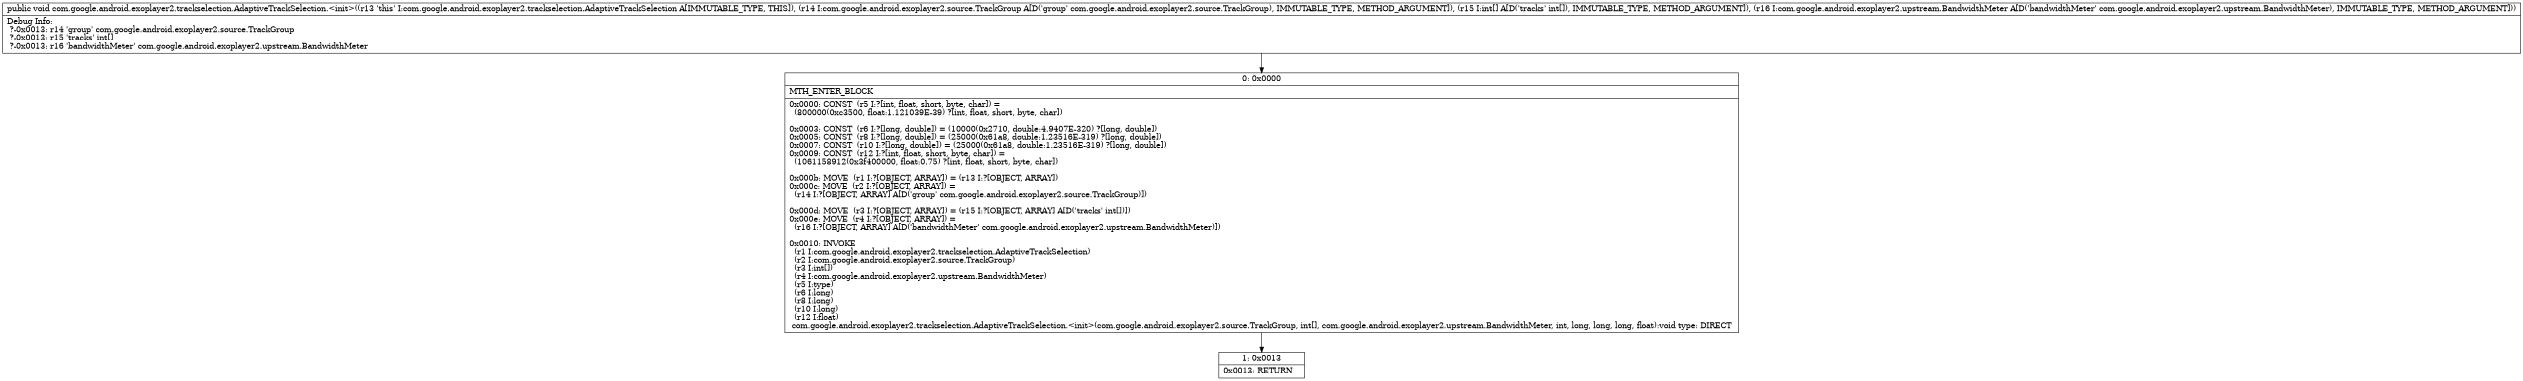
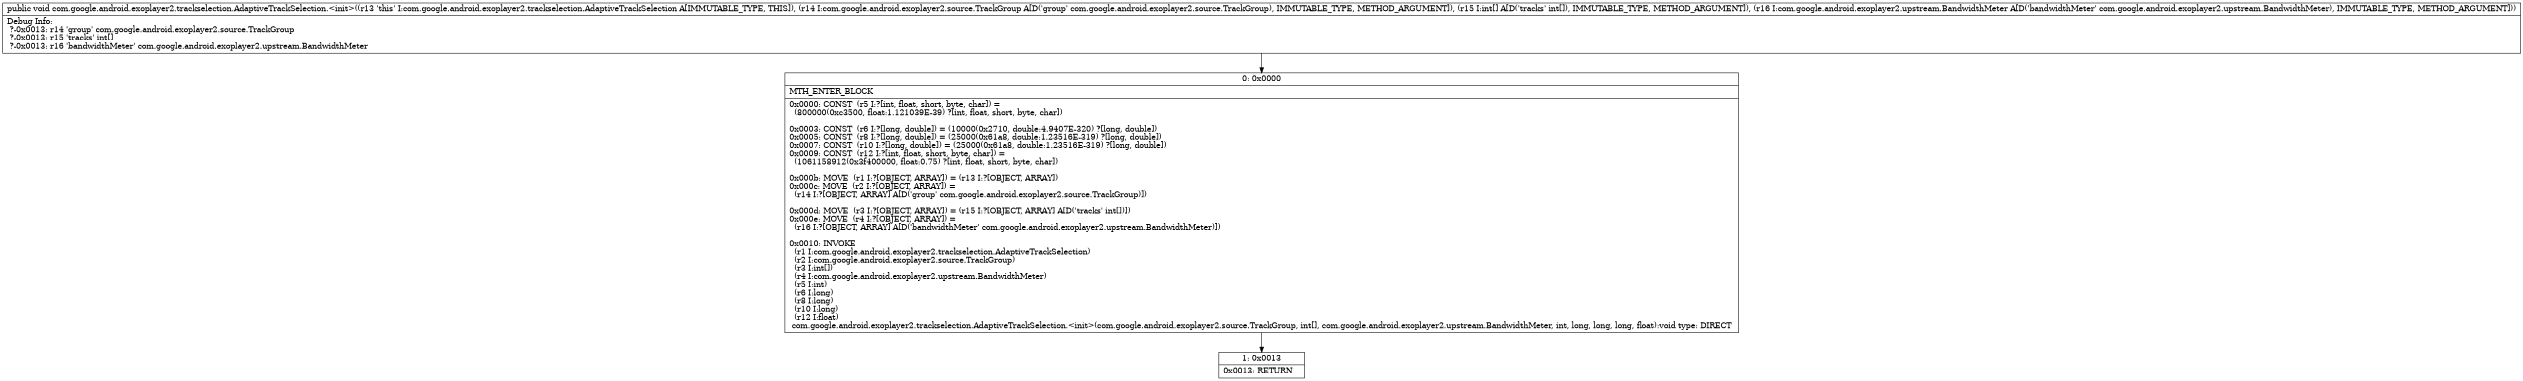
  digraph {
    node [shape=record]
-   n1 [label="{0\:\ 0x0000|MTH_ENTER_BLOCK\l|0x0000: CONST  (r5 I:?[int, float, short, byte, char]) = \l  (800000(0xc3500, float:1.121039E\-39) ?[int, float, short, byte, char])\l \l0x0003: CONST  (r6 I:?[long, double]) = (10000(0x2710, double:4.9407E\-320) ?[long, double]) \l0x0005: CONST  (r8 I:?[long, double]) = (25000(0x61a8, double:1.23516E\-319) ?[long, double]) \l0x0007: CONST  (r10 I:?[long, double]) = (25000(0x61a8, double:1.23516E\-319) ?[long, double]) \l0x0009: CONST  (r12 I:?[int, float, short, byte, char]) = \l  (1061158912(0x3f400000, float:0.75) ?[int, float, short, byte, char])\l \l0x000b: MOVE  (r1 I:?[OBJECT, ARRAY]) = (r13 I:?[OBJECT, ARRAY]) \l0x000c: MOVE  (r2 I:?[OBJECT, ARRAY]) = \l  (r14 I:?[OBJECT, ARRAY] A[D('group' com.google.android.exoplayer2.source.TrackGroup)])\l \l0x000d: MOVE  (r3 I:?[OBJECT, ARRAY]) = (r15 I:?[OBJECT, ARRAY] A[D('tracks' int[])]) \l0x000e: MOVE  (r4 I:?[OBJECT, ARRAY]) = \l  (r16 I:?[OBJECT, ARRAY] A[D('bandwidthMeter' com.google.android.exoplayer2.upstream.BandwidthMeter)])\l \l0x0010: INVOKE  \l  (r1 I:com.google.android.exoplayer2.trackselection.AdaptiveTrackSelection)\l  (r2 I:com.google.android.exoplayer2.source.TrackGroup)\l  (r3 I:int[])\l  (r4 I:com.google.android.exoplayer2.upstream.BandwidthMeter)\l  (r5 I:type)\l  (r6 I:long)\l  (r8 I:long)\l  (r10 I:long)\l  (r12 I:float)\l com.google.android.exoplayer2.trackselection.AdaptiveTrackSelection.\<init\>(com.google.android.exoplayer2.source.TrackGroup, int[], com.google.android.exoplayer2.upstream.BandwidthMeter, int, long, long, long, float):void type: DIRECT \l}"]
+   n1 [label="{0\:\ 0x0000|MTH_ENTER_BLOCK\l|0x0000: CONST  (r5 I:?[int, float, short, byte, char]) = \l  (800000(0xc3500, float:1.121039E\-39) ?[int, float, short, byte, char])\l \l0x0003: CONST  (r6 I:?[long, double]) = (10000(0x2710, double:4.9407E\-320) ?[long, double]) \l0x0005: CONST  (r8 I:?[long, double]) = (25000(0x61a8, double:1.23516E\-319) ?[long, double]) \l0x0007: CONST  (r10 I:?[long, double]) = (25000(0x61a8, double:1.23516E\-319) ?[long, double]) \l0x0009: CONST  (r12 I:?[int, float, short, byte, char]) = \l  (1061158912(0x3f400000, float:0.75) ?[int, float, short, byte, char])\l \l0x000b: MOVE  (r1 I:?[OBJECT, ARRAY]) = (r13 I:?[OBJECT, ARRAY]) \l0x000c: MOVE  (r2 I:?[OBJECT, ARRAY]) = \l  (r14 I:?[OBJECT, ARRAY] A[D('group' com.google.android.exoplayer2.source.TrackGroup)])\l \l0x000d: MOVE  (r3 I:?[OBJECT, ARRAY]) = (r15 I:?[OBJECT, ARRAY] A[D('tracks' int[])]) \l0x000e: MOVE  (r4 I:?[OBJECT, ARRAY]) = \l  (r16 I:?[OBJECT, ARRAY] A[D('bandwidthMeter' com.google.android.exoplayer2.upstream.BandwidthMeter)])\l \l0x0010: INVOKE  \l  (r1 I:com.google.android.exoplayer2.trackselection.AdaptiveTrackSelection)\l  (r2 I:com.google.android.exoplayer2.source.TrackGroup)\l  (r3 I:int[])\l  (r4 I:com.google.android.exoplayer2.upstream.BandwidthMeter)\l  (r5 I:int)\l  (r6 I:long)\l  (r8 I:long)\l  (r10 I:long)\l  (r12 I:float)\l com.google.android.exoplayer2.trackselection.AdaptiveTrackSelection.\<init\>(com.google.android.exoplayer2.source.TrackGroup, int[], com.google.android.exoplayer2.upstream.BandwidthMeter, int, long, long, long, float):void type: DIRECT \l}"]
    n2 [label="{1\:\ 0x0013|0x0013: RETURN   \l}"]
    n3 [label="{public void com.google.android.exoplayer2.trackselection.AdaptiveTrackSelection.\<init\>((r13 'this' I:com.google.android.exoplayer2.trackselection.AdaptiveTrackSelection A[IMMUTABLE_TYPE, THIS]), (r14 I:com.google.android.exoplayer2.source.TrackGroup A[D('group' com.google.android.exoplayer2.source.TrackGroup), IMMUTABLE_TYPE, METHOD_ARGUMENT]), (r15 I:int[] A[D('tracks' int[]), IMMUTABLE_TYPE, METHOD_ARGUMENT]), (r16 I:com.google.android.exoplayer2.upstream.BandwidthMeter A[D('bandwidthMeter' com.google.android.exoplayer2.upstream.BandwidthMeter), IMMUTABLE_TYPE, METHOD_ARGUMENT]))  | Debug Info:\l  ?\-0x0013: r14 'group' com.google.android.exoplayer2.source.TrackGroup\l  ?\-0x0013: r15 'tracks' int[]\l  ?\-0x0013: r16 'bandwidthMeter' com.google.android.exoplayer2.upstream.BandwidthMeter\l}"]
    n1 -> n2
    n3 -> n1
  }
